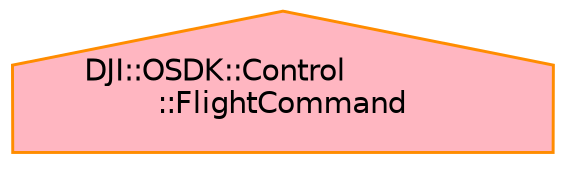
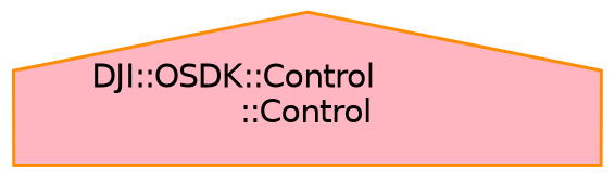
  digraph {
    rankdir=LR
-   n1 [color=darkorange fillcolor=lightpink fontname=Helvetica fontsize=10 height=0.2 label="DJI::OSDK::Control\l::FlightCommand" shape=house style=filled width=0.4]
+   n1 [color=darkorange fillcolor=lightpink fontname=Helvetica fontsize=10 height=0.2 label="DJI::OSDK::Control\l::Control" shape=house style=filled width=0.4]
  }
